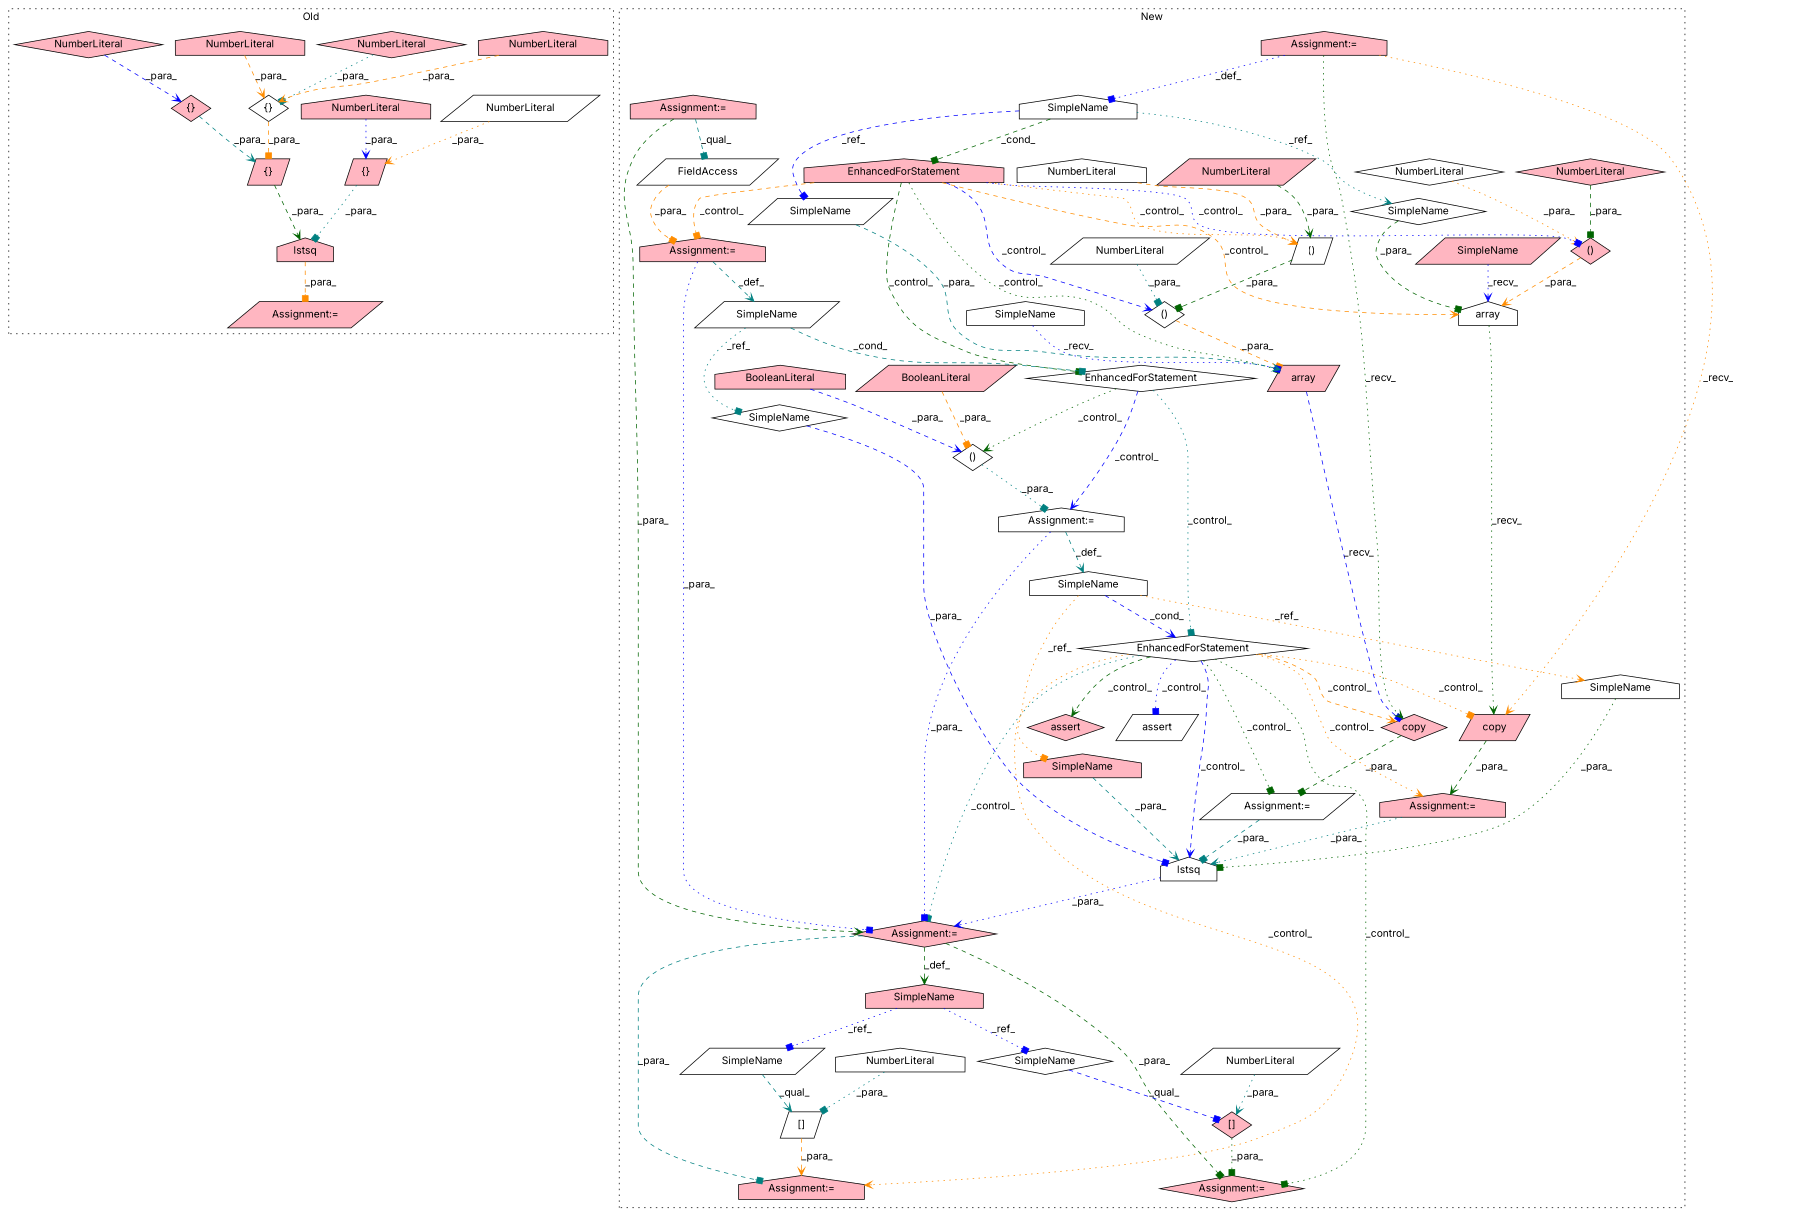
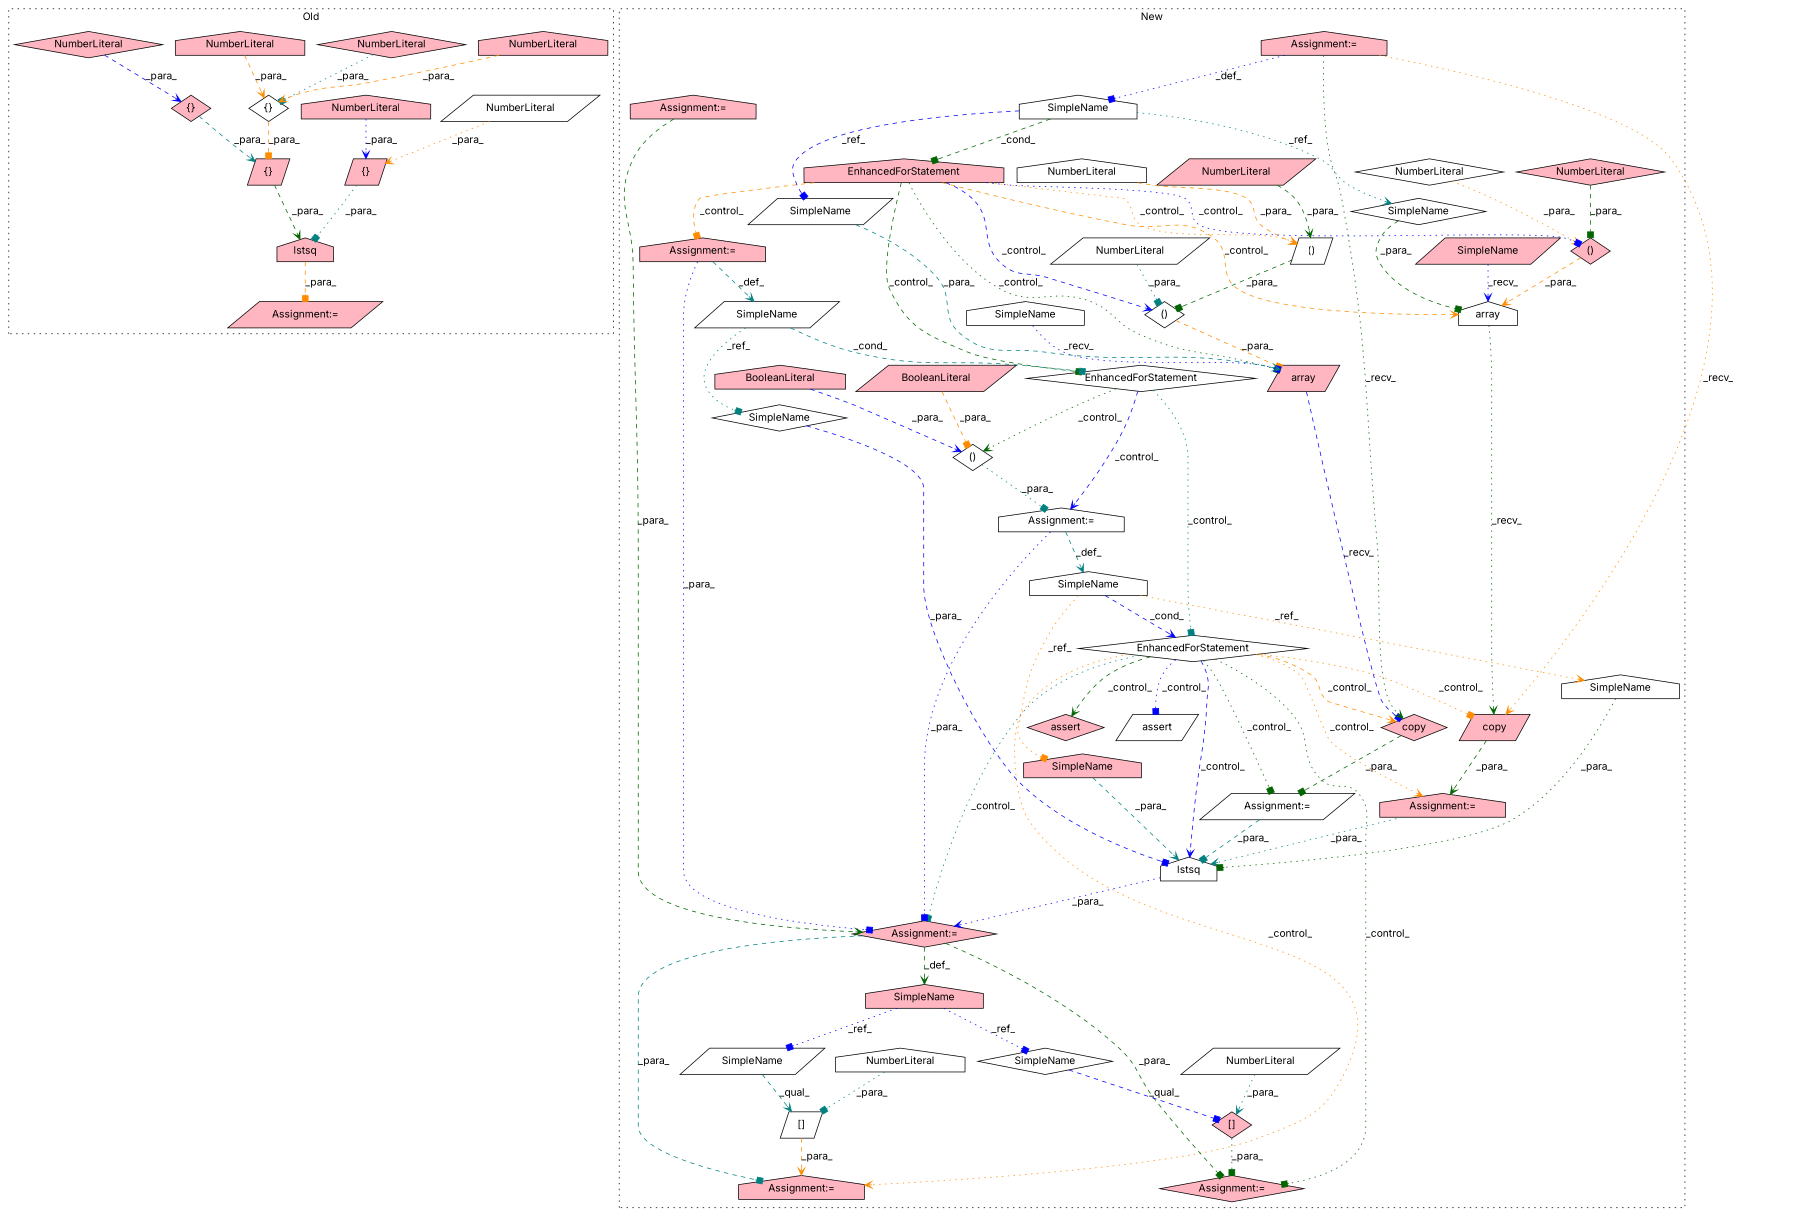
  digraph {
    fontname=Inter
    node [a=34 l=1 s=30600 shape=house style=filled fillcolor=lightpink fontname=Inter]
    edge [color=darkorange style=dashed arrowhead=box fontname=Inter]
    n1 [a=4 l="1,1" label="{}" s="27631,27637" shape=diamond fillcolor=white]
    n2 [label=NumberLiteral s=27632 shape=diamond]
    n3 [label=NumberLiteral s=27636]
    n4 [a=32 l="6,1" label=lstsq s="27727,27736"]
    n5 [a=4 l="1,1" label="{}" s="27664,27668" shape=parallelogram]
    n6 [label=NumberLiteral s=27634]
    n7 [label=NumberLiteral s=27667 shape=parallelogram fillcolor=white]
    n8 [a=4 l="1,1" label="{}" s="27639,27645" shape=diamond]
    n9 [label=NumberLiteral s=27665]
    n10 [label=NumberLiteral s=27642 shape=diamond]
    n11 [a=4 l="1,1" label="{}" s="27630,27646" shape=parallelogram]
    n12 [a=7 l=2 label="Assignment:=" s=27725 shape=parallelogram]
    n13 [a=32 l="6,1" label=lstsq s="30987,31032" fillcolor=white]
    n14 [a=106 l=81 label="()" s=30549 shape=diamond fillcolor=white]
    n15 [label=NumberLiteral s=30550 shape=parallelogram fillcolor=white]
    n16 [a=106 l=29 label="()" shape=parallelogram fillcolor=white]
    n17 [label=NumberLiteral s=30614 shape=parallelogram]
    n18 [a=106 l=22 label="()" s=30900 shape=diamond fillcolor=white]
    n19 [a=2 l="4,1" label="[]" s="31067,31072" shape=parallelogram fillcolor=white]
    n20 [a=106 l=15 label="()" s=30667 shape=diamond]
    n21 [a=2 l="4,1" label="[]" s="31047,31052" shape=diamond]
    n22 [label=NumberLiteral fillcolor=white]
    n23 [label=NumberLiteral s=31051 shape=parallelogram fillcolor=white]
    n24 [label=NumberLiteral s=30667 shape=diamond]
    n25 [label=NumberLiteral s=30681 shape=diamond fillcolor=white]
    n26 [label=NumberLiteral s=31071 fillcolor=white]
    n27 [a=70 l="57,2" label=EnhancedForStatement s="30698,30802" shape=diamond fillcolor=white]
    n28 [a=32 l="13,1" label=array s="30654,30689" fillcolor=white]
    n29 [a=70 l="61,3" label=EnhancedForStatement s="30814,30922" shape=diamond fillcolor=white]
    n30 [a=9 l=4 label=BooleanLiteral s=30900 shape=parallelogram]
    n31 [a=70 l="53,2" label=EnhancedForStatement s="30436,30512"]
    n32 [a=9 l=5 label=BooleanLiteral s=30917]
    n33 [a=32 l="19,1" label=array s="30530,30637" shape=parallelogram]
    n34 [a=32 l="8,1" label=assert s="31085,31127" shape=diamond]
    n35 [a=42 l=13 label=SimpleName s=30762 shape=parallelogram fillcolor=white]
    n36 [a=32 l="16,1" label=assert s="31140,31339" shape=parallelogram fillcolor=white]
    n37 [a=42 l=9 label=SimpleName s=30879 fillcolor=white]
    n38 [a=42 l=3 label=SimpleName s=30983]
    n39 [a=42 l=5 label=SimpleName s=30493 fillcolor=white]
    n40 [a=32 l=6 label=copy s=30942 shape=diamond]
    n41 [a=7 l="57,2" label="Assignment:=" s="30698,30802"]
-   n42 [a=22 l=24 label=FieldAccess s=30778 shape=parallelogram fillcolor=white]
    n43 [a=32 l=6 label=copy s=30965 shape=parallelogram]
    n44 [a=7 label="Assignment:=" s=30962]
    n45 [a=7 l=9 label="Assignment:=" s=30377]
    n46 [a=7 label="Assignment:=" s=30939 shape=parallelogram fillcolor=white]
    n47 [a=7 label="Assignment:=" s=30986 shape=diamond]
    n48 [a=7 l="61,3" label="Assignment:=" s="30814,30922" fillcolor=white]
    n49 [a=7 label="Assignment:=" s=31066]
    n50 [a=7 l="53,2" label="Assignment:=" s="30436,30512"]
    n51 [a=7 label="Assignment:=" s=31046 shape=diamond]
    n52 [a=42 l=3 label=SimpleName s=31067 shape=parallelogram fillcolor=white]
    n53 [a=42 l=3 label=SimpleName s=31047 shape=diamond fillcolor=white]
    n54 [a=42 l=5 label=SimpleName s=30648 shape=parallelogram]
    n55 [a=42 l=5 label=SimpleName s=30524 fillcolor=white]
    n56 [a=42 l=9 label=SimpleName s=31023 fillcolor=white]
    n57 [a=42 l=9 label=SimpleName s=31013]
    n58 [a=42 l=5 label=SimpleName s=30632 shape=parallelogram fillcolor=white]
    n59 [a=42 l=5 label=SimpleName s=30684 shape=diamond fillcolor=white]
    n60 [a=42 l=13 label=SimpleName s=30999 shape=diamond fillcolor=white]
    subgraph cluster_1 {
      label=Old
      style=dotted
      n1
      n2
      n3
      n4
      n5
      n6
      n7
      n8
      n9
      n10
      n11
      n12
    }
    subgraph cluster_2 {
      label=New
      style=dotted
      n13
      n14
      n15
      n16
      n17
      n18
      n19
      n20
      n21
      n22
      n23
      n24
      n25
      n26
      n27
      n28
      n29
      n30
      n31
      n32
      n33
      n34
      n35
      n36
      n37
      n38
      n39
      n40
      n41
-     n42
      n43
      n44
      n45
      n46
      n47
      n48
      n49
      n50
      n51
      n52
      n53
      n54
      n55
      n56
      n57
      n58
      n59
      n60
    }
    n1 -> n11 [label=_para_]
    n2 -> n1 [label=_para_ color=teal style=dotted]
    n3 -> n1 [label=_para_ arrowhead=vee]
    n4 -> n12 [label=_para_]
    n5 -> n4 [label=_para_ color=teal style=dotted]
    n6 -> n1 [label=_para_ arrowhead=vee]
    n7 -> n5 [label=_para_ style=dotted arrowhead=vee]
    n8 -> n11 [label=_para_ color=teal arrowhead=vee]
    n9 -> n5 [label=_para_ color=blue style=dotted arrowhead=vee]
    n10 -> n8 [label=_para_ color=blue arrowhead=vee]
    n11 -> n4 [label=_para_ color=darkgreen arrowhead=vee]
    n13 -> n47 [label=_para_ color=blue style=dotted arrowhead=vee]
    n14 -> n33 [label=_para_]
    n15 -> n14 [label=_para_ color=teal style=dotted]
    n16 -> n14 [label=_para_ color=darkgreen]
    n17 -> n16 [label=_para_ color=darkgreen arrowhead=vee]
    n18 -> n48 [label=_para_ color=teal style=dotted]
    n19 -> n49 [label=_para_ arrowhead=vee]
    n20 -> n28 [label=_para_ arrowhead=vee]
    n21 -> n51 [label=_para_ color=darkgreen style=dotted]
    n22 -> n16 [label=_para_ arrowhead=vee]
    n23 -> n21 [label=_para_ color=teal style=dotted arrowhead=vee]
    n24 -> n20 [label=_para_ color=darkgreen]
    n25 -> n20 [label=_para_ style=dotted arrowhead=vee]
    n26 -> n19 [label=_para_ color=teal style=dotted]
    n27 -> n18 [label=_control_ color=darkgreen style=dotted arrowhead=vee]
    n27 -> n29 [label=_control_ color=teal style=dotted]
    n27 -> n48 [label=_control_ color=blue arrowhead=vee]
    n28 -> n43 [label=_recv_ color=darkgreen style=dotted arrowhead=vee]
    n29 -> n13 [label=_control_ color=blue arrowhead=vee]
    n29 -> n34 [label=_control_ color=darkgreen arrowhead=vee]
    n29 -> n36 [label=_control_ color=blue style=dotted]
    n29 -> n40 [label=_control_ arrowhead=vee]
    n29 -> n43 [label=_control_ style=dotted]
    n29 -> n44 [label=_control_ style=dotted arrowhead=vee]
    n29 -> n46 [label=_control_ color=darkgreen style=dotted]
    n29 -> n47 [label=_control_ color=teal style=dotted]
    n29 -> n49 [label=_control_ style=dotted arrowhead=vee]
    n29 -> n51 [label=_control_ color=darkgreen style=dotted]
    n30 -> n18 [label=_para_]
    n31 -> n14 [label=_control_ color=blue arrowhead=vee]
    n31 -> n16 [label=_control_ style=dotted arrowhead=vee]
    n31 -> n20 [label=_control_ color=blue style=dotted]
    n31 -> n27 [label=_control_ color=darkgreen]
    n31 -> n28 [label=_control_ arrowhead=vee]
    n31 -> n33 [label=_control_ color=darkgreen style=dotted]
    n31 -> n41 [label=_control_]
    n32 -> n18 [label=_para_ color=blue arrowhead=vee]
    n33 -> n40 [label=_recv_ color=blue]
    n35 -> n27 [label=_cond_ color=teal]
    n35 -> n60 [label=_ref_ color=teal style=dotted]
    n37 -> n29 [label=_cond_ color=blue arrowhead=vee]
    n37 -> n56 [label=_ref_ style=dotted arrowhead=vee]
    n37 -> n57 [label=_ref_ style=dotted]
    n38 -> n52 [label=_ref_ color=blue style=dotted]
    n38 -> n53 [label=_ref_ color=blue style=dotted]
    n39 -> n31 [label=_cond_ color=darkgreen]
    n39 -> n58 [label=_ref_ color=blue]
    n39 -> n59 [label=_ref_ color=teal style=dotted arrowhead=vee]
    n40 -> n46 [label=_para_ color=darkgreen]
    n41 -> n35 [label=_def_ color=teal arrowhead=vee]
    n41 -> n47 [label=_para_ color=blue style=dotted]
-   n42 -> n41 [label=_para_]
    n43 -> n44 [label=_para_ color=darkgreen arrowhead=vee]
    n44 -> n13 [label=_para_ color=teal style=dotted arrowhead=vee]
-   n45 -> n42 [label=_qual_ color=teal]
    n45 -> n47 [label=_para_ color=darkgreen arrowhead=vee]
    n46 -> n13 [label=_para_ color=teal]
    n47 -> n38 [label=_def_ color=darkgreen arrowhead=vee]
    n47 -> n49 [label=_para_ color=teal]
    n47 -> n51 [label=_para_ color=darkgreen]
    n48 -> n37 [label=_def_ color=teal arrowhead=vee]
    n48 -> n47 [label=_para_ color=blue style=dotted]
    n50 -> n39 [label=_def_ color=blue style=dotted]
    n50 -> n40 [label=_recv_ color=darkgreen style=dotted arrowhead=vee]
    n50 -> n43 [label=_recv_ style=dotted arrowhead=vee]
    n52 -> n19 [label=_qual_ color=teal arrowhead=vee]
    n53 -> n21 [label=_qual_ color=blue]
    n54 -> n28 [label=_recv_ color=blue style=dotted arrowhead=vee]
    n55 -> n33 [label=_recv_ color=blue style=dotted]
    n56 -> n13 [label=_para_ color=darkgreen style=dotted]
    n57 -> n13 [label=_para_ color=teal arrowhead=vee]
    n58 -> n33 [label=_para_ color=teal arrowhead=vee]
    n59 -> n28 [label=_para_ color=darkgreen]
    n60 -> n13 [label=_para_ color=blue]
  }
